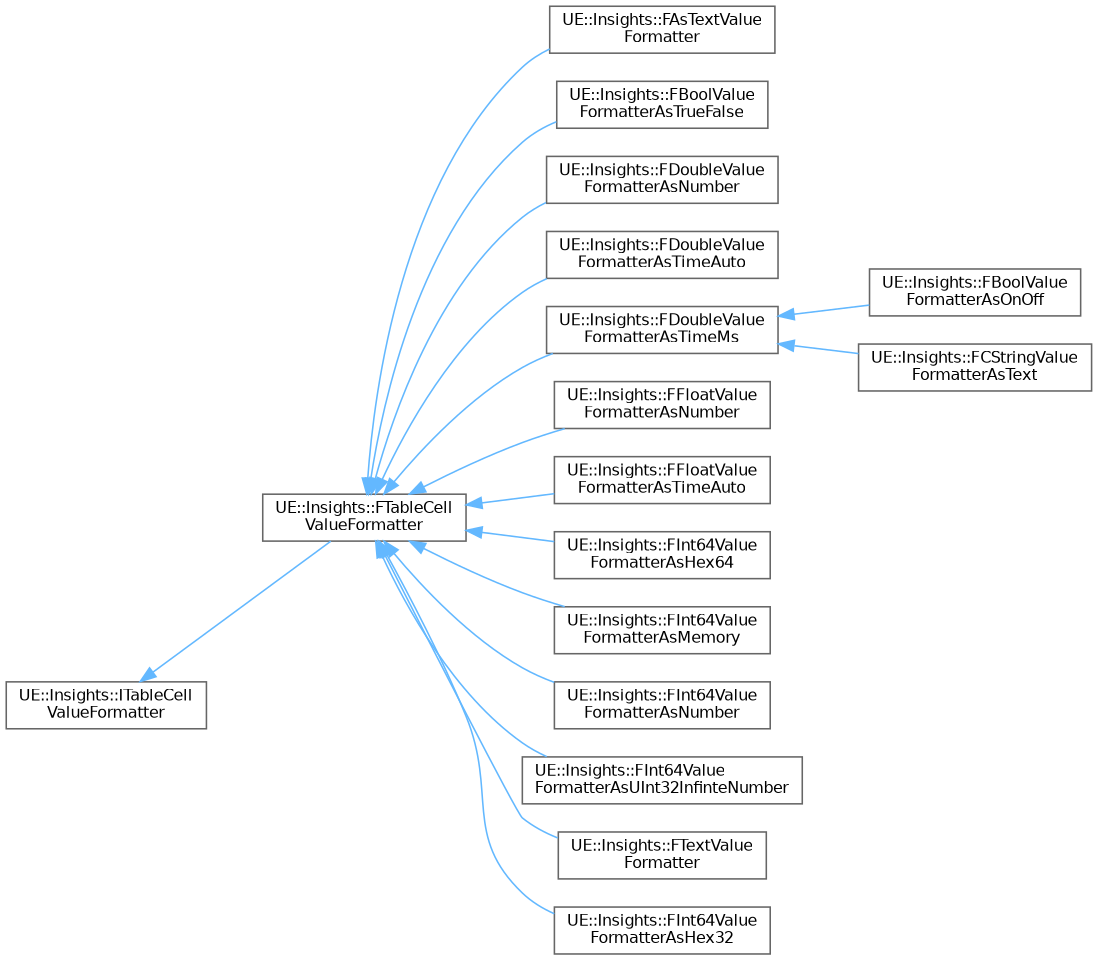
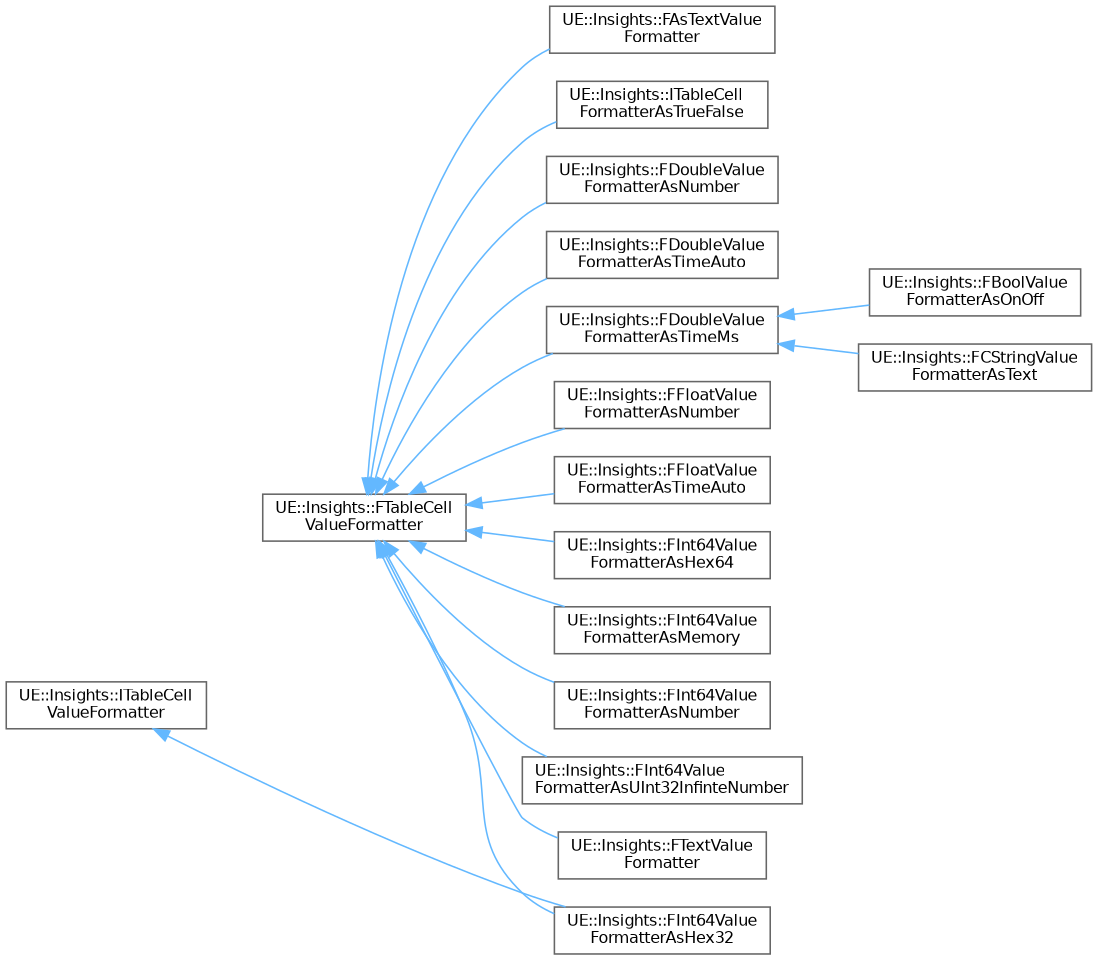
  digraph {
    rankdir=LR
    node [color=grey40 fillcolor=white fontname=Helvetica fontsize=10 shape=box style=filled]
    edge [color=steelblue1 dir=back fontname=Helvetica fontsize=10 labelfontname=Helvetica labelfontsize=10 style=solid]
    n1 [height=0.2 label="UE::Insights::ITableCell\lValueFormatter" width=0.4]
    n2 [height=0.2 label="UE::Insights::FTableCell\lValueFormatter" width=0.4]
    n3 [height=0.2 label="UE::Insights::FAsTextValue\lFormatter" width=0.4]
-   n4 [height=0.2 label="UE::Insights::FBoolValue\lFormatterAsTrueFalse" width=0.4]
+   n4 [height=0.2 label="UE::Insights::ITableCell\lFormatterAsTrueFalse" width=0.4]
    n5 [height=0.2 label="UE::Insights::FDoubleValue\lFormatterAsNumber" width=0.4]
    n6 [height=0.2 label="UE::Insights::FDoubleValue\lFormatterAsTimeAuto" width=0.4]
    n7 [height=0.2 label="UE::Insights::FDoubleValue\lFormatterAsTimeMs" width=0.4]
    n8 [height=0.2 label="UE::Insights::FFloatValue\lFormatterAsNumber" width=0.4]
    n9 [height=0.2 label="UE::Insights::FFloatValue\lFormatterAsTimeAuto" width=0.4]
    n10 [height=0.2 label="UE::Insights::FInt64Value\lFormatterAsHex32" width=0.4]
    n11 [height=0.2 label="UE::Insights::FInt64Value\lFormatterAsHex64" width=0.4]
    n12 [height=0.2 label="UE::Insights::FInt64Value\lFormatterAsMemory" width=0.4]
    n13 [height=0.2 label="UE::Insights::FInt64Value\lFormatterAsNumber" width=0.4]
    n14 [height=0.2 label="UE::Insights::FInt64Value\lFormatterAsUInt32InfinteNumber" width=0.4]
    n15 [height=0.2 label="UE::Insights::FTextValue\lFormatter" width=0.4]
    n16 [height=0.2 label="UE::Insights::FBoolValue\lFormatterAsOnOff" width=0.4]
    n17 [height=0.2 label="UE::Insights::FCStringValue\lFormatterAsText" width=0.4]
-   n1 -> n2
+   n1 -> n10
    n2 -> n3
    n2 -> n4
    n2 -> n5
    n2 -> n6
    n2 -> n7
    n2 -> n8
    n2 -> n9
    n2 -> n10
    n2 -> n11
    n2 -> n12
    n2 -> n13
    n2 -> n14
    n2 -> n15
    n7 -> n16
    n7 -> n17
  }
